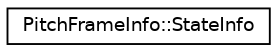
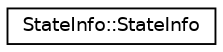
  digraph {
    rankdir=LR
-   n1 [color=black fillcolor=white fontname=Helvetica fontsize=10 height=0.2 label="PitchFrameInfo::StateInfo" shape=record style=filled width=0.4]
+   n1 [color=black fillcolor=white fontname=Helvetica fontsize=10 height=0.2 label="StateInfo::StateInfo" shape=record style=filled width=0.4]
  }
